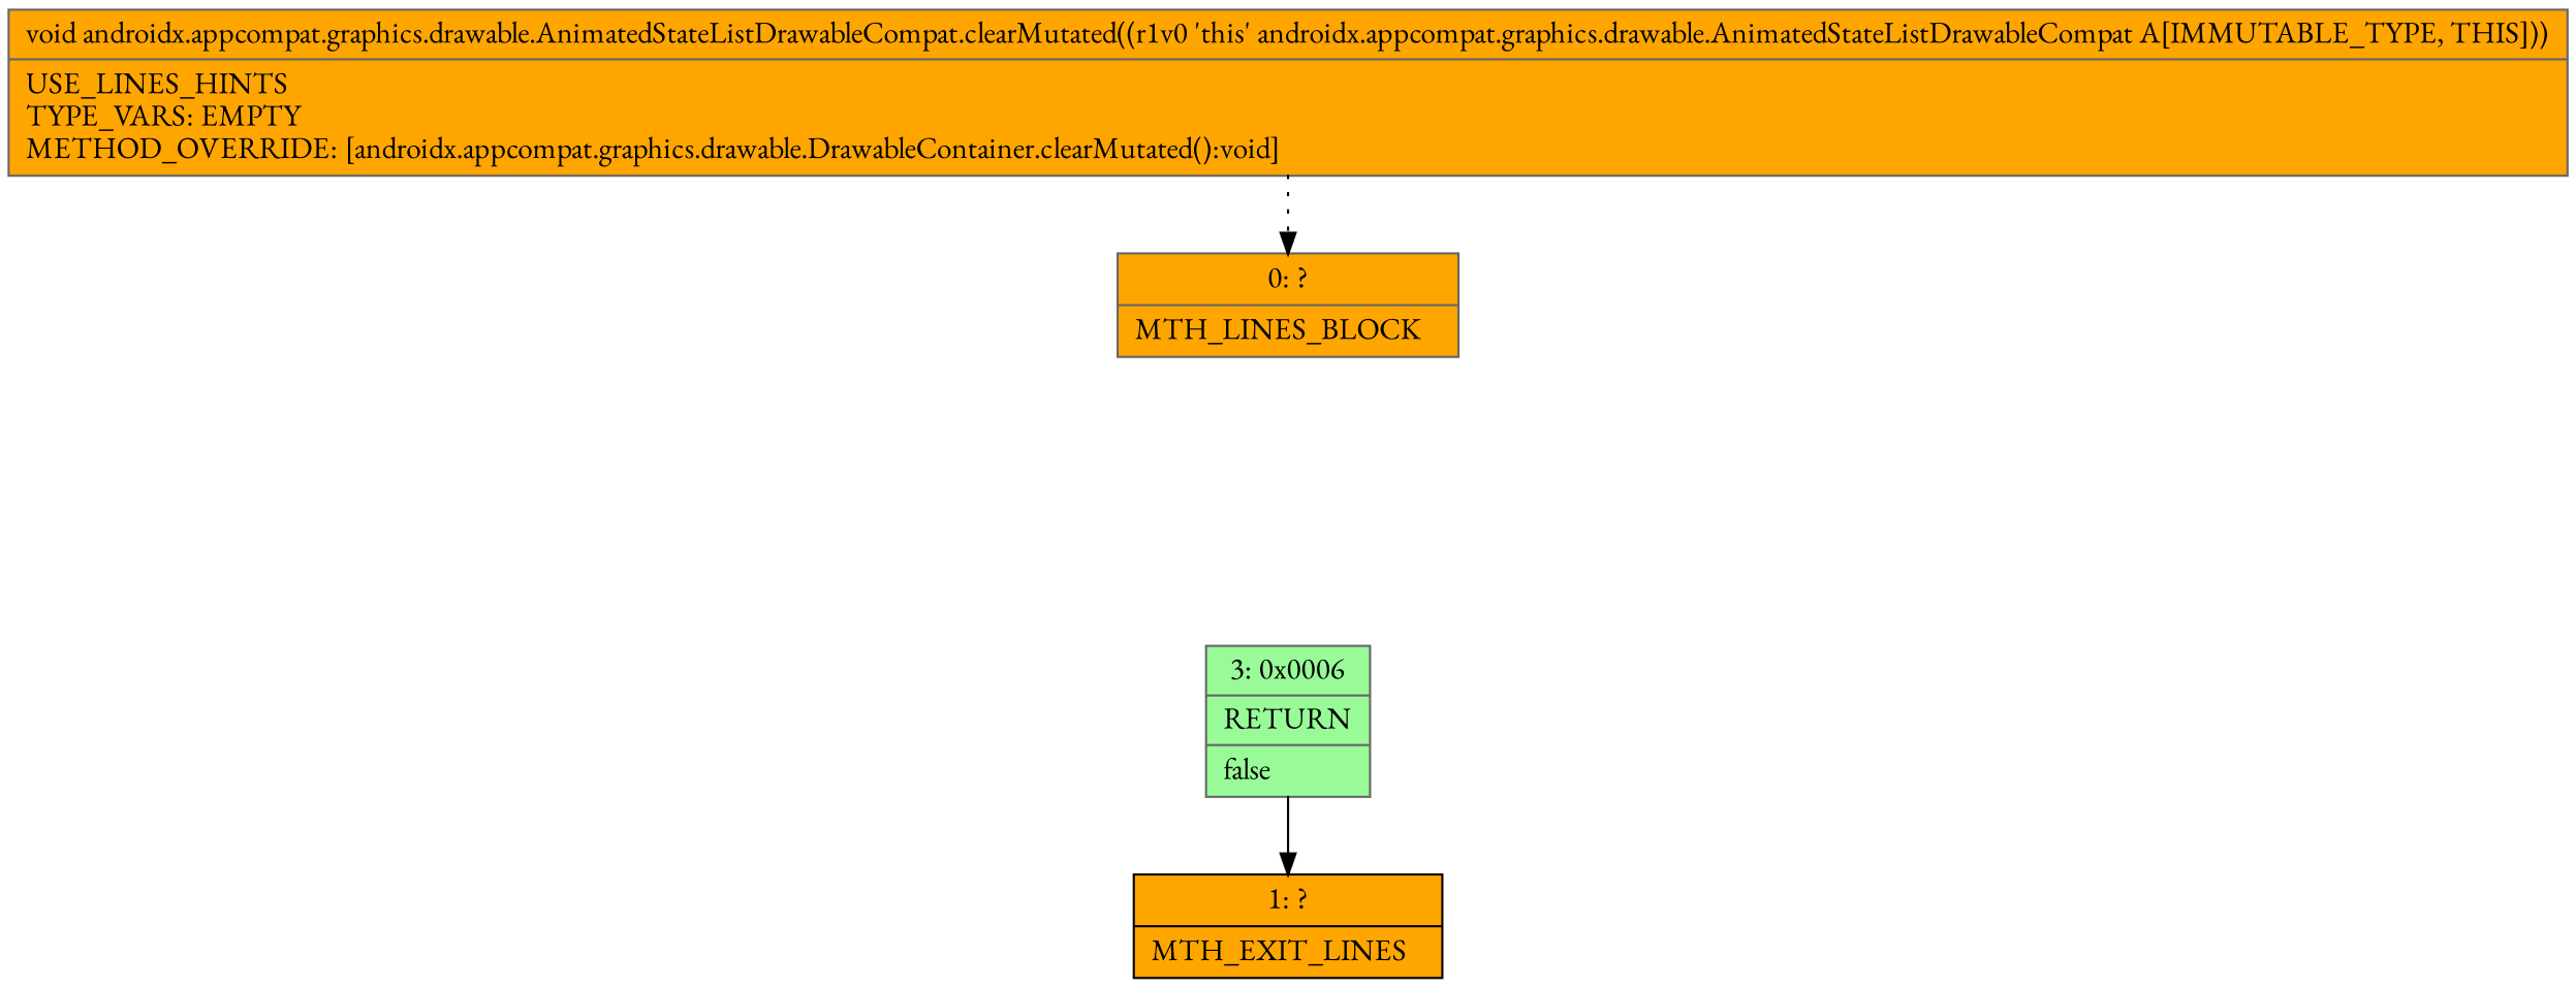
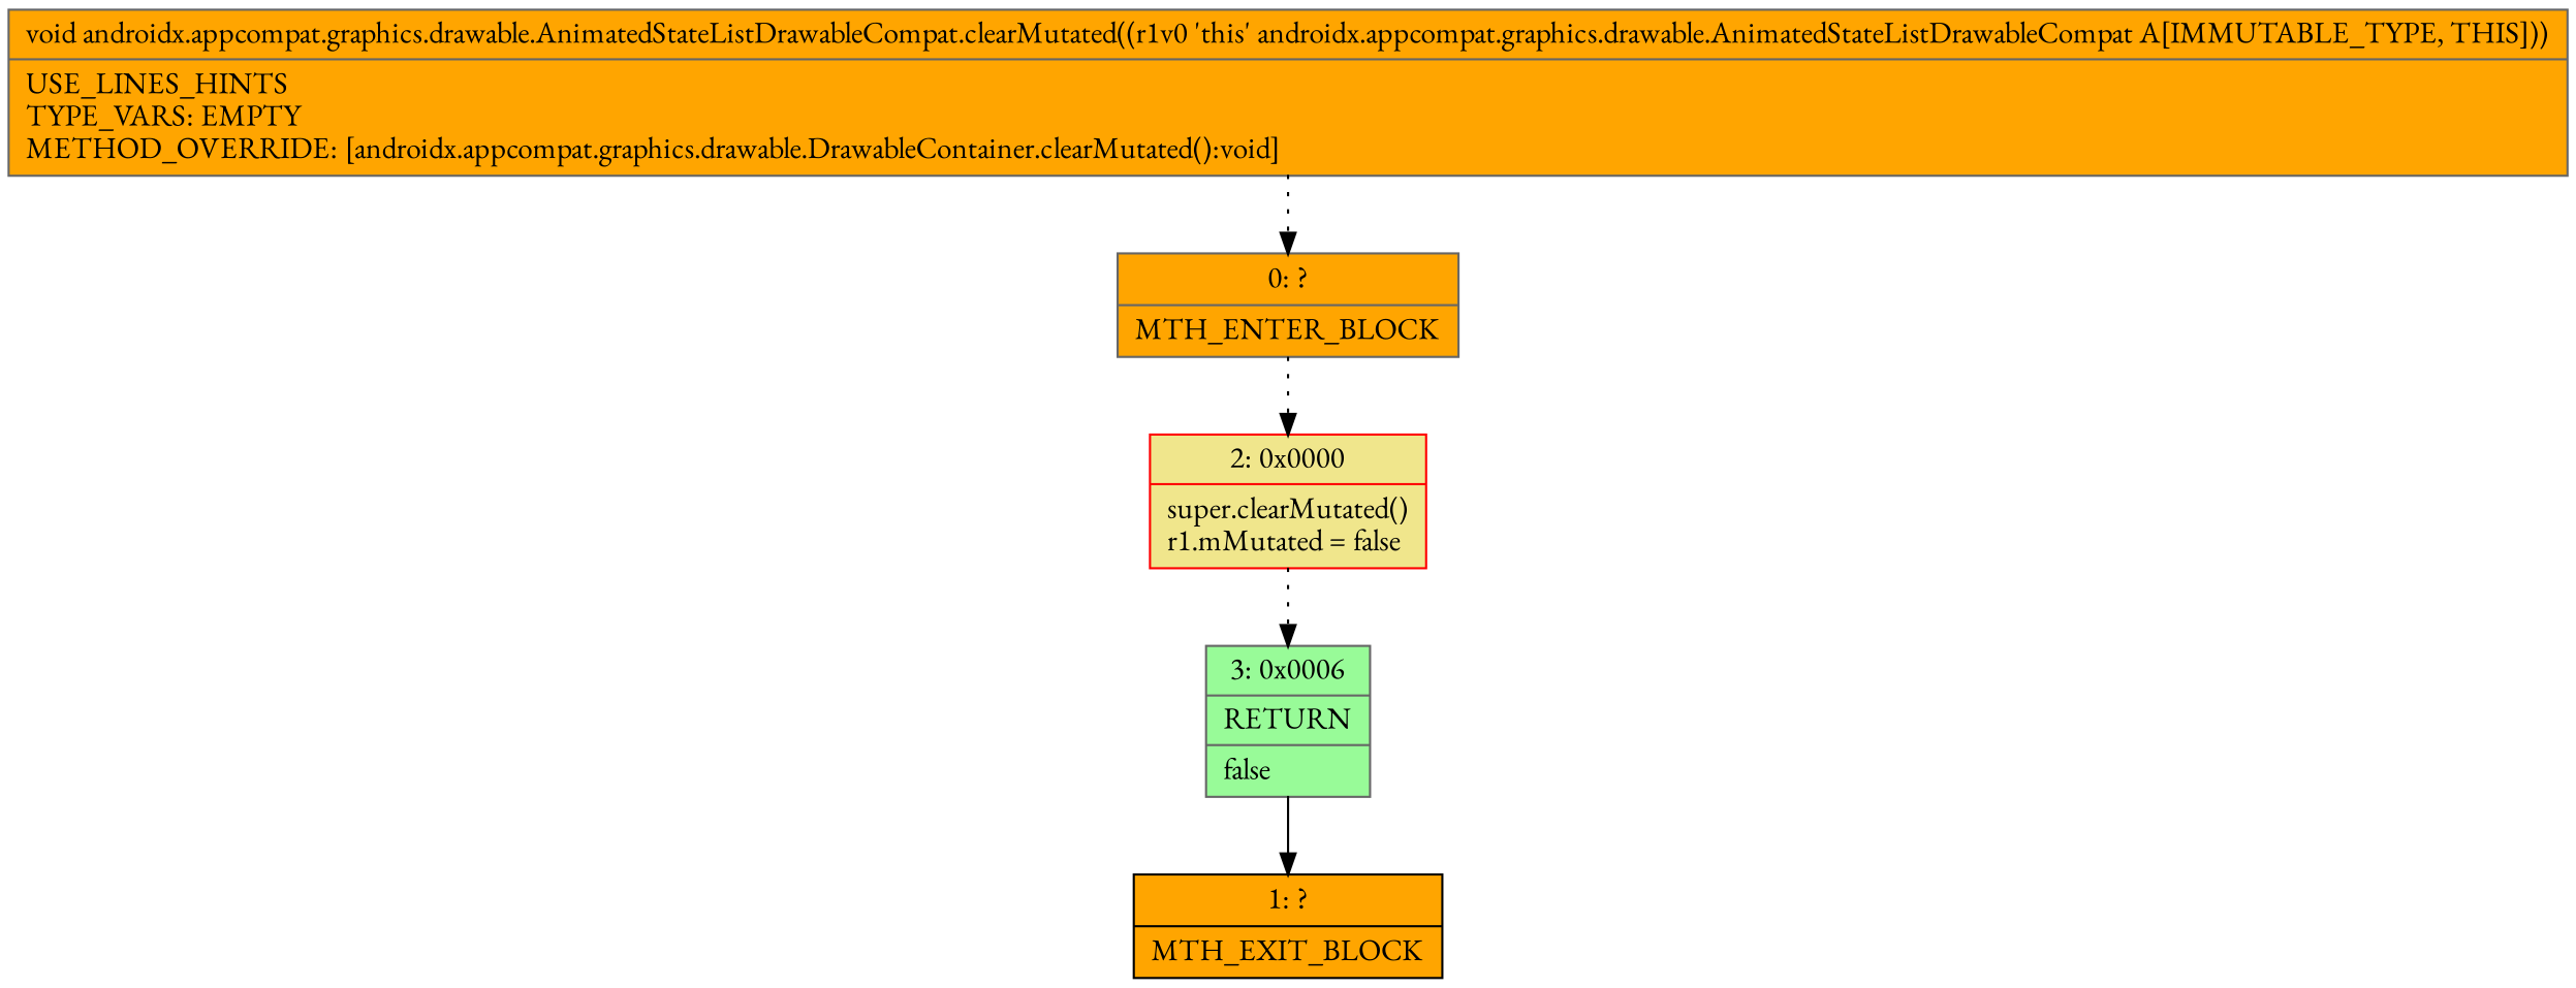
  digraph {
    fontname="EB Garamond"
    node [color=gray40 fillcolor=orange fontname="EB Garamond" shape=record style=filled]
    edge [fontname="EB Garamond" style=dotted]
-   n1 [label="{0\:\ ?|MTH_LINES_BLOCK\l}"]
+   n1 [label="{0\:\ ?|MTH_ENTER_BLOCK\l}"]
+   n2 [color=red fillcolor=khaki label="{2\:\ 0x0000|super.clearMutated()\lr1.mMutated = false\l}"]
    n3 [fillcolor=palegreen label="{3\:\ 0x0006|RETURN\l|false\l}"]
-   n4 [color=black label="{1\:\ ?|MTH_EXIT_LINES\l}"]
+   n4 [color=black label="{1\:\ ?|MTH_EXIT_BLOCK\l}"]
    n5 [label="{void androidx.appcompat.graphics.drawable.AnimatedStateListDrawableCompat.clearMutated((r1v0 'this' androidx.appcompat.graphics.drawable.AnimatedStateListDrawableCompat A[IMMUTABLE_TYPE, THIS]))  | USE_LINES_HINTS\lTYPE_VARS: EMPTY\lMETHOD_OVERRIDE: [androidx.appcompat.graphics.drawable.DrawableContainer.clearMutated():void]\l}"]
+   n1 -> n2
+   n2 -> n3
    n3 -> n4 [style=solid]
    n5 -> n1
  }
